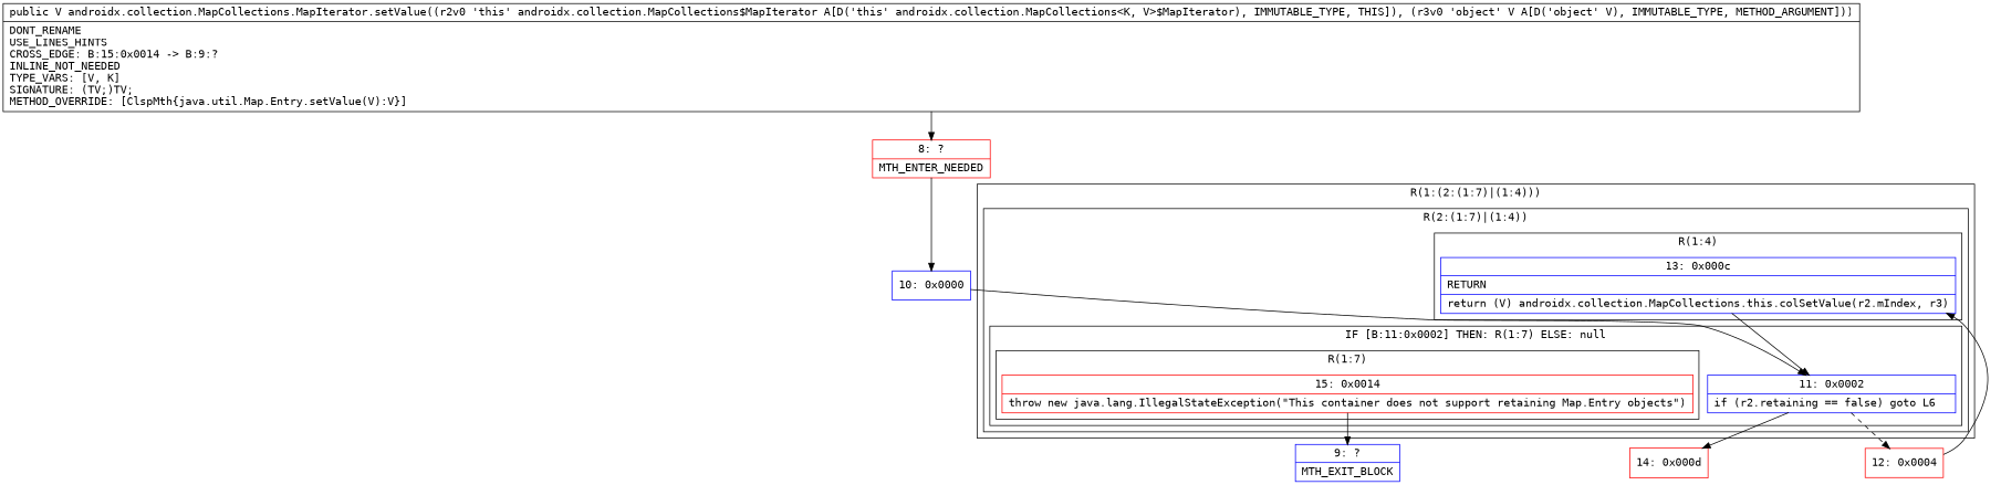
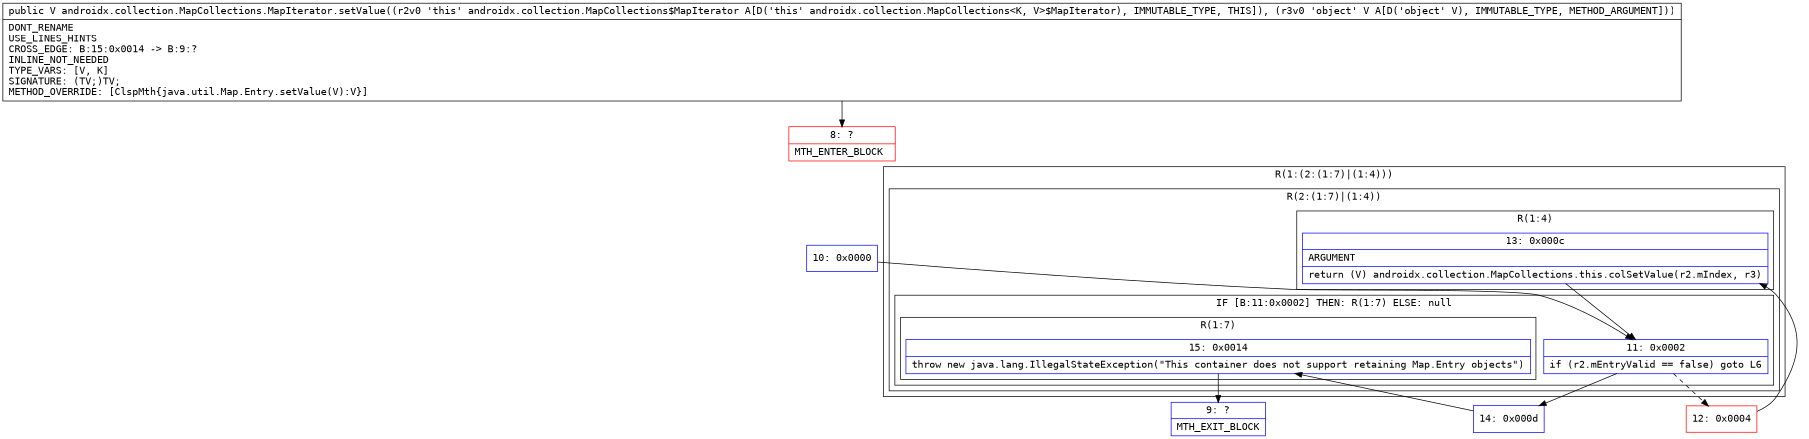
  digraph {
    fontname="DejaVu Sans Mono"
    node [color=blue fontname="DejaVu Sans Mono" shape=record]
    edge [fontname="DejaVu Sans Mono"]
-   n1 [color=red label="{15\:\ 0x0014|throw new java.lang.IllegalStateException(\"This container does not support retaining Map.Entry objects\")\l}"]
-   n2 [label="{11\:\ 0x0002|if (r2.retaining == false) goto L6\l}"]
-   n3 [label="{13\:\ 0x000c|RETURN\l|return (V) androidx.collection.MapCollections.this.colSetValue(r2.mIndex, r3)\l}"]
+   n1 [label="{15\:\ 0x0014|throw new java.lang.IllegalStateException(\"This container does not support retaining Map.Entry objects\")\l}"]
+   n2 [label="{11\:\ 0x0002|if (r2.mEntryValid == false) goto L6\l}"]
+   n3 [label="{13\:\ 0x000c|ARGUMENT\l|return (V) androidx.collection.MapCollections.this.colSetValue(r2.mIndex, r3)\l}"]
    n4 [label="{9\:\ ?|MTH_EXIT_BLOCK\l}"]
    n5 [color=red label="{12\:\ 0x0004}"]
-   n6 [color=red label="{14\:\ 0x000d}"]
-   n7 [color=red label="{8\:\ ?|MTH_ENTER_NEEDED\l}"]
+   n6 [label="{14\:\ 0x000d}"]
+   n7 [color=red label="{8\:\ ?|MTH_ENTER_BLOCK\l}"]
    n8 [label="{10\:\ 0x0000}"]
    n9 [label="{public V androidx.collection.MapCollections.MapIterator.setValue((r2v0 'this' androidx.collection.MapCollections$MapIterator A[D('this' androidx.collection.MapCollections\<K, V\>$MapIterator), IMMUTABLE_TYPE, THIS]), (r3v0 'object' V A[D('object' V), IMMUTABLE_TYPE, METHOD_ARGUMENT]))  | DONT_RENAME\lUSE_LINES_HINTS\lCROSS_EDGE: B:15:0x0014 \-\> B:9:?\lINLINE_NOT_NEEDED\lTYPE_VARS: [V, K]\lSIGNATURE: (TV;)TV;\lMETHOD_OVERRIDE: [ClspMth\{java.util.Map.Entry.setValue(V):V\}]\l}" color=""]
    subgraph cluster_1 {
      label="R(1:(2:(1:7)|(1:4)))"
      subgraph cluster_2 {
        label="R(2:(1:7)|(1:4))"
        subgraph cluster_3 {
          label="IF [B:11:0x0002] THEN: R(1:7) ELSE: null"
          n2
          subgraph cluster_4 {
            label="R(1:7)"
            n1
          }
        }
        subgraph cluster_5 {
          label="R(1:4)"
          n3
        }
      }
    }
    n1 -> n4
    n2 -> n5 [style=dashed]
    n2 -> n6
    n3 -> n2
    n5 -> n3
-   n7 -> n8
+   n6 -> n1
    n8 -> n2
    n9 -> n7
  }
